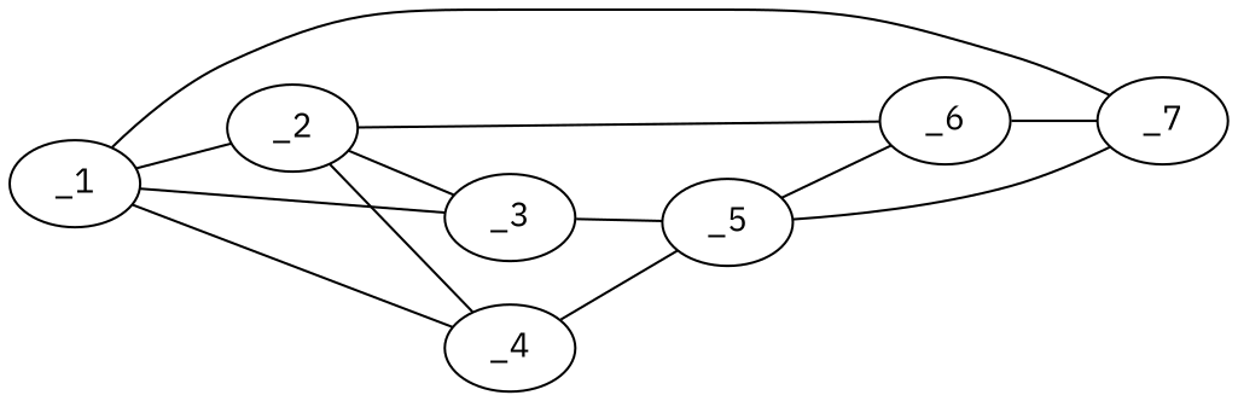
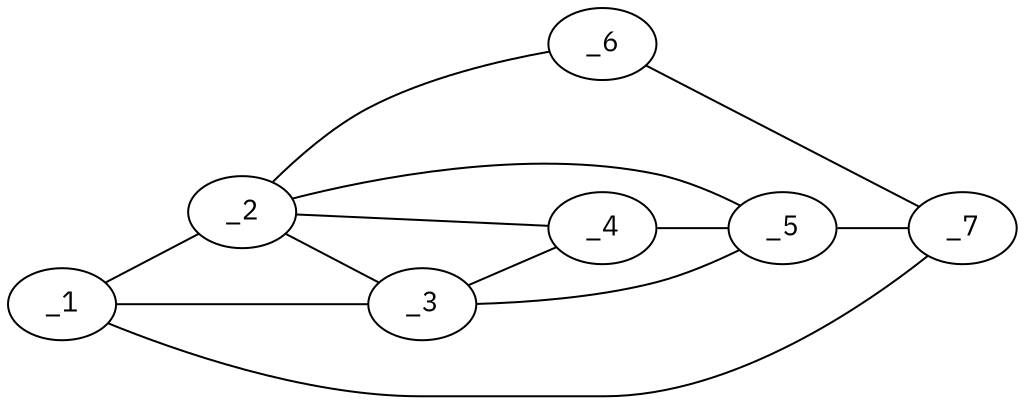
  graph {
    fontname="IBM Plex Sans"
    rankdir=LR
    node [fontname="IBM Plex Sans" y=19]
    edge [fontname="IBM Plex Sans" valence=2]
    _1 [x=31 y=26]
    _2 [x=48 y=17]
    _3 [x=53]
    _7 [x=96 y=51]
    _4 [x=63 y=18]
    _6 [x=88]
    _5 [x=65 y=36]
    _1 -- _2 [valence=1]
    _1 -- _3
    _1 -- _7 [valence=1]
    _2 -- _3
    _2 -- _4
    _2 -- _6 [valence=1]
-   _1 -- _4
+   _3 -- _4
    _3 -- _5
    _4 -- _5
    _6 -- _7 [valence=1]
    _5 -- _7
-   _5 -- _6
+   _5 -- _2
  }
